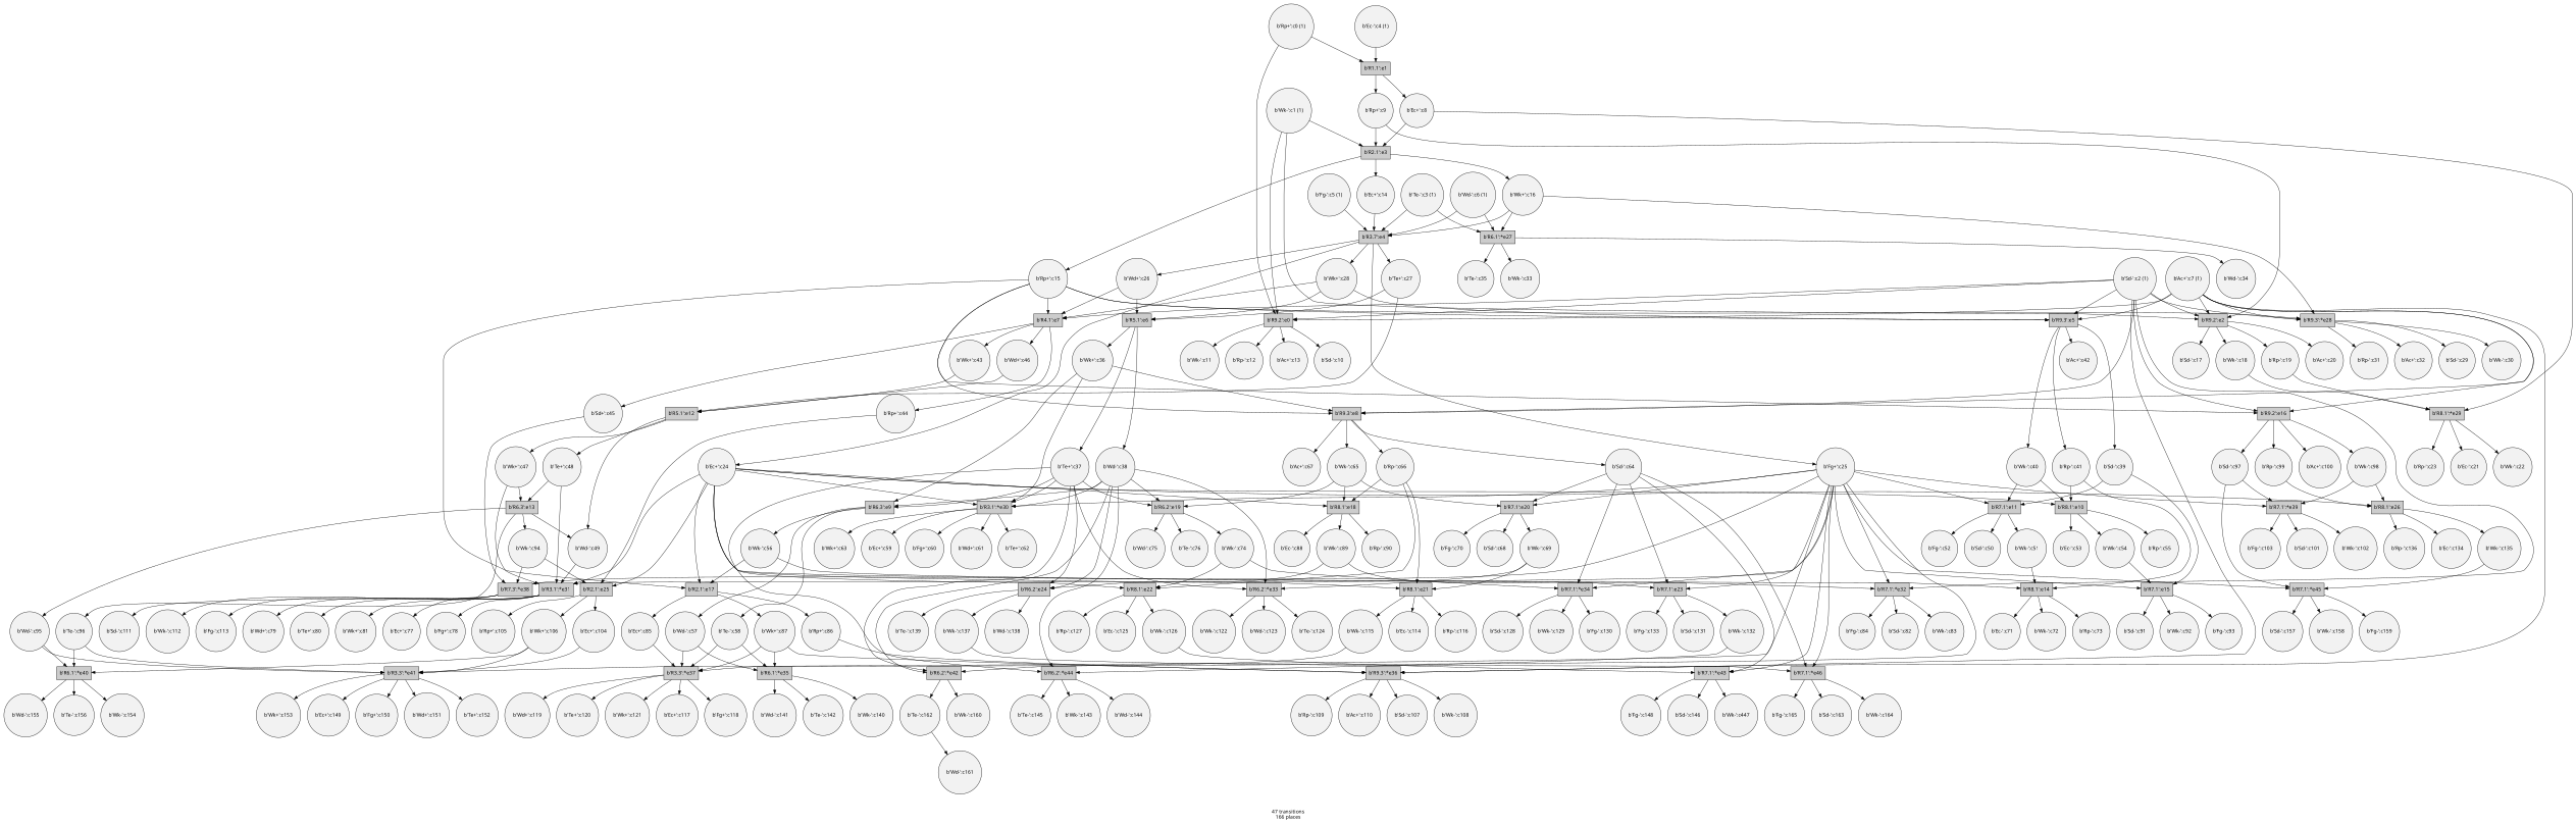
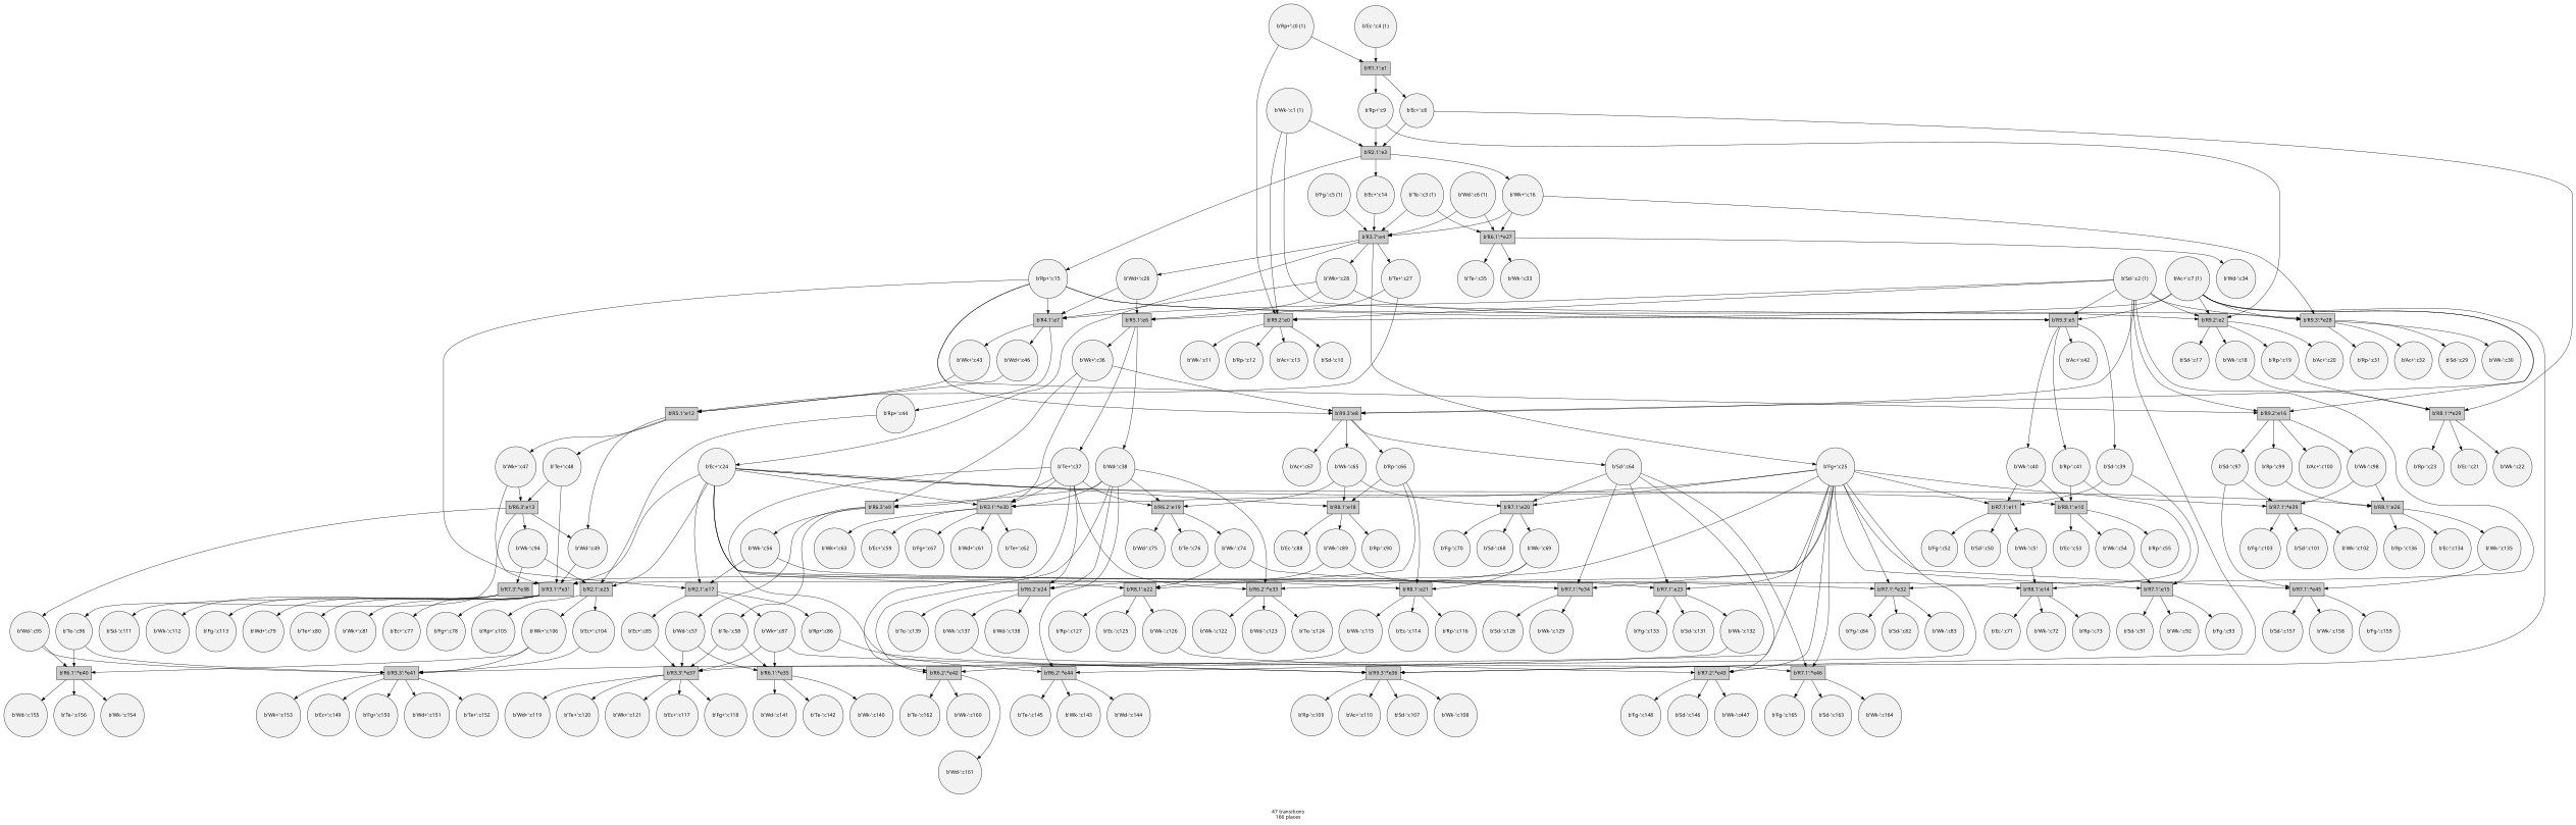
  digraph {
    fontname="Noto Sans"
    label="47 transitions\n166 places"
    node [fillcolor=gray95 fontname="Noto Sans" shape=circle style=filled]
    edge [fontname="Noto Sans"]
    n1 [fillcolor=gray80 label="b'R9.2':e0" shape=box]
    n2 [label="b'Sd-':c10"]
    n3 [label="b'Wk-':c11"]
    n4 [label="b'Rp-':c12"]
    n5 [label="b'Ac+':c13"]
    n6 [fillcolor=gray80 label="b'R1.1':e1" shape=box]
    n7 [label="b'Ec+':c8"]
    n8 [label="b'Rp+':c9"]
    n9 [fillcolor=gray80 label="b'R2.1':e3" shape=box]
    n10 [fillcolor=gray80 label="b'R8.1':*e29" shape=box]
    n11 [fillcolor=gray80 label="b'R9.2':e2" shape=box]
    n12 [label="b'Sd-':c17"]
    n13 [label="b'Wk-':c18"]
    n14 [label="b'Rp-':c19"]
    n15 [label="b'Ac+':c20"]
    n16 [label="b'Ec+':c14"]
    n17 [label="b'Rp+':c15"]
    n18 [label="b'Wk+':c16"]
    n19 [fillcolor=gray80 label="b'R3.7':e4" shape=box]
    n20 [fillcolor=gray80 label="b'R9.3':e5" shape=box]
    n21 [fillcolor=gray80 label="b'R4.1':e7" shape=box]
    n22 [fillcolor=gray80 label="b'R9.3':e8" shape=box]
    n23 [fillcolor=gray80 label="b'R9.2':e16" shape=box]
    n24 [fillcolor=gray80 label="b'R2.1':e17" shape=box]
    n25 [fillcolor=gray80 label="b'R9.3':*e28" shape=box]
    n26 [fillcolor=gray80 label="b'R6.1':*e27" shape=box]
    n27 [label="b'Ec+':c24"]
    n28 [label="b'Fg+':c25"]
    n29 [label="b'Wd+':c26"]
    n30 [label="b'Te+':c27"]
    n31 [label="b'Wk+':c28"]
    n32 [fillcolor=gray80 label="b'R8.1':e10" shape=box]
    n33 [fillcolor=gray80 label="b'R8.1':e14" shape=box]
    n34 [fillcolor=gray80 label="b'R8.1':e18" shape=box]
    n35 [fillcolor=gray80 label="b'R8.1':e21" shape=box]
    n36 [fillcolor=gray80 label="b'R8.1':e22" shape=box]
    n37 [fillcolor=gray80 label="b'R2.1':e25" shape=box]
    n38 [fillcolor=gray80 label="b'R8.1':e26" shape=box]
    n39 [fillcolor=gray80 label="b'R3.1':*e30" shape=box]
    n40 [fillcolor=gray80 label="b'R3.1':*e31" shape=box]
    n41 [fillcolor=gray80 label="b'R7.1':e11" shape=box]
    n42 [fillcolor=gray80 label="b'R7.1':e15" shape=box]
    n43 [fillcolor=gray80 label="b'R7.1':e20" shape=box]
    n44 [fillcolor=gray80 label="b'R7.1':e23" shape=box]
    n45 [fillcolor=gray80 label="b'R7.1':*e32" shape=box]
    n46 [fillcolor=gray80 label="b'R7.1':*e34" shape=box]
    n47 [fillcolor=gray80 label="b'R3.3':*e37" shape=box]
    n48 [fillcolor=gray80 label="b'R7.3':*e38" shape=box]
    n49 [fillcolor=gray80 label="b'R7.1':*e39" shape=box]
    n50 [fillcolor=gray80 label="b'R3.3':*e41" shape=box]
-   n51 [fillcolor=gray80 label="b'R7.1':*e43" shape=box]
+   n51 [fillcolor=gray80 label="b'R7.2':*e43" shape=box]
    n52 [fillcolor=gray80 label="b'R7.1':*e45" shape=box]
    n53 [fillcolor=gray80 label="b'R7.1':*e46" shape=box]
    n54 [fillcolor=gray80 label="b'R5.1':e6" shape=box]
    n55 [fillcolor=gray80 label="b'R5.1':e12" shape=box]
    n56 [label="b'Sd-':c39"]
    n57 [label="b'Wk-':c40"]
    n58 [label="b'Rp-':c41"]
    n59 [label="b'Ac+':c42"]
    n60 [label="b'Wk+':c36"]
    n61 [label="b'Te+':c37"]
    n62 [label="b'Wd-':c38"]
    n63 [fillcolor=gray80 label="b'R6.3':e9" shape=box]
    n64 [fillcolor=gray80 label="b'R6.2':e19" shape=box]
    n65 [fillcolor=gray80 label="b'R6.2':e24" shape=box]
    n66 [fillcolor=gray80 label="b'R6.2':*e33" shape=box]
    n67 [fillcolor=gray80 label="b'R6.2':*e42" shape=box]
    n68 [fillcolor=gray80 label="b'R6.2':*e44" shape=box]
    n69 [label="b'Wk+':c43"]
    n70 [label="b'Rp+':c44"]
-   n71 [label="b'Sd+':c45"]
    n72 [label="b'Wd+':c46"]
    n73 [label="b'Sd-':c64"]
    n74 [label="b'Wk-':c65"]
    n75 [label="b'Rp-':c66"]
    n76 [label="b'Ac+':c67"]
    n77 [label="b'Wk-':c56"]
    n78 [label="b'Wd-':c57"]
    n79 [label="b'Te-':c58"]
    n80 [fillcolor=gray80 label="b'R6.1':*e35" shape=box]
    n81 [label="b'Ec-':c53"]
    n82 [label="b'Wk-':c54"]
    n83 [label="b'Rp-':c55"]
    n84 [label="b'Sd-':c50"]
    n85 [label="b'Wk-':c51"]
    n86 [label="b'Fg-':c52"]
    n87 [label="b'Wk+':c47"]
    n88 [label="b'Te+':c48"]
    n89 [label="b'Wd-':c49"]
    n90 [fillcolor=gray80 label="b'R6.3':e13" shape=box]
    n91 [label="b'Wk-':c94"]
    n92 [label="b'Wd-':c95"]
    n93 [label="b'Te-':c96"]
    n94 [fillcolor=gray80 label="b'R6.1':*e40" shape=box]
    n95 [label="b'Ec-':c71"]
    n96 [label="b'Wk-':c72"]
    n97 [label="b'Rp-':c73"]
    n98 [label="b'Sd-':c91"]
    n99 [label="b'Wk-':c92"]
    n100 [label="b'Fg-':c93"]
    n101 [label="b'Sd-':c97"]
    n102 [label="b'Wk-':c98"]
    n103 [label="b'Rp-':c99"]
    n104 [label="b'Ac+':c100"]
    n105 [label="b'Ec+':c85"]
    n106 [label="b'Rp+':c86"]
    n107 [label="b'Wk+':c87"]
    n108 [fillcolor=gray80 label="b'R9.3':*e36" shape=box]
    n109 [label="b'Ec-':c88"]
    n110 [label="b'Wk-':c89"]
    n111 [label="b'Rp-':c90"]
    n112 [label="b'Wk-':c74"]
    n113 [label="b'Wd-':c75"]
    n114 [label="b'Te-':c76"]
    n115 [label="b'Sd-':c68"]
    n116 [label="b'Wk-':c69"]
    n117 [label="b'Fg-':c70"]
    n118 [label="b'Ec-':c114"]
    n119 [label="b'Wk-':c115"]
    n120 [label="b'Rp-':c116"]
    n121 [label="b'Ec-':c125"]
    n122 [label="b'Wk-':c126"]
    n123 [label="b'Rp-':c127"]
    n124 [label="b'Sd-':c131"]
    n125 [label="b'Wk-':c132"]
    n126 [label="b'Fg-':c133"]
    n127 [label="b'Wk-':c137"]
    n128 [label="b'Wd-':c138"]
    n129 [label="b'Te-':c139"]
    n130 [label="b'Ec+':c104"]
    n131 [label="b'Rp+':c105"]
    n132 [label="b'Wk+':c106"]
    n133 [label="b'Ec-':c134"]
    n134 [label="b'Wk-':c135"]
    n135 [label="b'Rp-':c136"]
    n136 [label="b'Wk-':c33"]
    n137 [label="b'Wd-':c34"]
    n138 [label="b'Te-':c35"]
    n139 [label="b'Sd-':c29"]
    n140 [label="b'Wk-':c30"]
    n141 [label="b'Rp-':c31"]
    n142 [label="b'Ac+':c32"]
    n143 [label="b'Ec-':c21"]
    n144 [label="b'Wk-':c22"]
    n145 [label="b'Rp-':c23"]
    n146 [label="b'Ec+':c59"]
-   n147 [label="b'Fg+':c60"]
+   n147 [label="b'Fg+':c67"]
    n148 [label="b'Wd+':c61"]
    n149 [label="b'Te+':c62"]
    n150 [label="b'Wk+':c63"]
    n151 [label="b'Ec+':c77"]
    n152 [label="b'Fg+':c78"]
    n153 [label="b'Wd+':c79"]
    n154 [label="b'Te+':c80"]
    n155 [label="b'Wk+':c81"]
    n156 [label="b'Sd-':c82"]
    n157 [label="b'Wk-':c83"]
    n158 [label="b'Fg-':c84"]
    n159 [label="b'Wk-':c122"]
    n160 [label="b'Wd-':c123"]
    n161 [label="b'Te-':c124"]
    n162 [label="b'Sd-':c128"]
    n163 [label="b'Wk-':c129"]
-   n164 [label="b'Fg-':c130"]
    n165 [label="b'Wk-':c140"]
    n166 [label="b'Wd-':c141"]
    n167 [label="b'Te-':c142"]
    n168 [label="b'Sd-':c107"]
    n169 [label="b'Wk-':c108"]
    n170 [label="b'Rp-':c109"]
    n171 [label="b'Ac+':c110"]
    n172 [label="b'Ec+':c117"]
    n173 [label="b'Fg+':c118"]
    n174 [label="b'Wd+':c119"]
    n175 [label="b'Te+':c120"]
    n176 [label="b'Wk+':c121"]
    n177 [label="b'Sd-':c111"]
    n178 [label="b'Wk-':c112"]
    n179 [label="b'Fg-':c113"]
    n180 [label="b'Sd-':c101"]
    n181 [label="b'Wk-':c102"]
    n182 [label="b'Fg-':c103"]
    n183 [label="b'Wk-':c154"]
    n184 [label="b'Wd-':c155"]
    n185 [label="b'Te-':c156"]
    n186 [label="b'Ec+':c149"]
    n187 [label="b'Fg+':c150"]
    n188 [label="b'Wd+':c151"]
    n189 [label="b'Te+':c152"]
    n190 [label="b'Wk+':c153"]
    n191 [label="b'Wk-':c160"]
    n192 [label="b'Wd-':c161"]
    n193 [label="b'Te-':c162"]
    n194 [label="b'Sd-':c146"]
    n195 [label="b'Wk-':c447"]
    n196 [label="b'Fg-':c148"]
    n197 [label="b'Wk-':c143"]
    n198 [label="b'Wd-':c144"]
    n199 [label="b'Te-':c145"]
    n200 [label="b'Sd-':c157"]
    n201 [label="b'Wk-':c158"]
    n202 [label="b'Fg-':c159"]
    n203 [label="b'Sd-':c163"]
    n204 [label="b'Wk-':c164"]
    n205 [label="b'Fg-':c165"]
    n206 [label="b'Rp+':c0 (1)"]
    n207 [label="b'Wk-':c1 (1)"]
    n208 [label="b'Sd-':c2 (1)"]
    n209 [label="b'Te-':c3 (1)"]
    n210 [label="b'Ec-':c4 (1)"]
    n211 [label="b'Fg-':c5 (1)"]
    n212 [label="b'Wd-':c6 (1)"]
    n213 [label="b'Ac+':c7 (1)"]
    n1 -> n2
    n1 -> n3
    n1 -> n4
    n1 -> n5
    n6 -> n7
    n6 -> n8
    n7 -> n9
    n7 -> n10
    n8 -> n9
    n8 -> n11
    n9 -> n16
    n9 -> n17
    n9 -> n18
    n10 -> n143
    n10 -> n144
    n10 -> n145
    n11 -> n12
    n11 -> n13
    n11 -> n14
    n11 -> n15
    n13 -> n10
    n14 -> n10
    n16 -> n19
    n17 -> n20
    n17 -> n21
    n17 -> n22
    n17 -> n23
    n17 -> n24
    n17 -> n25
    n18 -> n19
    n18 -> n25
    n18 -> n26
    n19 -> n27
    n19 -> n28
    n19 -> n29
    n19 -> n30
    n19 -> n31
    n20 -> n56
    n20 -> n57
    n20 -> n58
    n20 -> n59
    n21 -> n69
    n21 -> n70
-   n21 -> n71
    n21 -> n72
    n22 -> n73
    n22 -> n74
    n22 -> n75
    n22 -> n76
    n23 -> n101
    n23 -> n102
    n23 -> n103
    n23 -> n104
    n24 -> n105
    n24 -> n106
    n24 -> n107
    n25 -> n139
    n25 -> n140
    n25 -> n141
    n25 -> n142
    n26 -> n136
    n26 -> n137
    n26 -> n138
    n27 -> n24
    n27 -> n32
    n27 -> n33
    n27 -> n34
    n27 -> n35
    n27 -> n36
    n27 -> n37
    n27 -> n38
    n27 -> n39
    n27 -> n40
    n28 -> n39
    n28 -> n40
    n28 -> n41
    n28 -> n42
    n28 -> n43
    n28 -> n44
    n28 -> n45
    n28 -> n46
    n28 -> n47
    n28 -> n48
    n28 -> n49
    n28 -> n50
    n28 -> n51
    n28 -> n52
    n28 -> n53
    n29 -> n21
    n29 -> n54
    n30 -> n54
    n30 -> n55
    n31 -> n20
    n31 -> n21
    n31 -> n54
    n32 -> n81
    n32 -> n82
    n32 -> n83
    n33 -> n95
    n33 -> n96
    n33 -> n97
    n34 -> n109
    n34 -> n110
    n34 -> n111
    n35 -> n118
    n35 -> n119
    n35 -> n120
    n36 -> n121
    n36 -> n122
    n36 -> n123
    n37 -> n130
    n37 -> n131
    n37 -> n132
    n38 -> n133
    n38 -> n134
    n38 -> n135
    n39 -> n146
    n39 -> n147
    n39 -> n148
    n39 -> n149
    n39 -> n150
    n40 -> n151
    n40 -> n152
    n40 -> n153
    n40 -> n154
    n40 -> n155
    n41 -> n84
    n41 -> n85
    n41 -> n86
    n42 -> n98
    n42 -> n99
    n42 -> n100
    n43 -> n115
    n43 -> n116
    n43 -> n117
    n44 -> n124
    n44 -> n125
    n44 -> n126
    n45 -> n156
    n45 -> n157
    n45 -> n158
    n46 -> n162
    n46 -> n163
-   n46 -> n164
    n47 -> n172
    n47 -> n173
    n47 -> n174
    n47 -> n175
    n47 -> n176
    n48 -> n177
    n48 -> n178
    n48 -> n179
    n49 -> n180
    n49 -> n181
    n49 -> n182
    n50 -> n186
    n50 -> n187
    n50 -> n188
    n50 -> n189
    n50 -> n190
    n51 -> n194
    n51 -> n195
    n51 -> n196
    n52 -> n200
    n52 -> n201
    n52 -> n202
    n53 -> n203
    n53 -> n204
    n53 -> n205
    n54 -> n60
    n54 -> n61
    n54 -> n62
    n55 -> n87
    n55 -> n88
    n55 -> n89
    n56 -> n41
    n56 -> n42
    n57 -> n32
    n57 -> n41
    n58 -> n32
    n58 -> n33
    n60 -> n22
    n60 -> n39
    n60 -> n63
    n61 -> n39
    n61 -> n63
    n61 -> n64
    n61 -> n65
    n61 -> n66
    n61 -> n67
    n61 -> n68
    n62 -> n39
    n62 -> n63
    n62 -> n64
    n62 -> n65
    n62 -> n66
    n62 -> n67
    n62 -> n68
    n63 -> n77
    n63 -> n78
    n63 -> n79
    n64 -> n112
    n64 -> n113
    n64 -> n114
    n65 -> n127
    n65 -> n128
    n65 -> n129
    n66 -> n159
    n66 -> n160
    n66 -> n161
    n67 -> n191
-   n193 -> n192
+   n67 -> n192
    n67 -> n193
    n68 -> n197
    n68 -> n198
    n68 -> n199
    n69 -> n55
    n70 -> n37
-   n71 -> n48
    n72 -> n55
    n73 -> n43
    n73 -> n44
    n73 -> n46
    n73 -> n51
    n73 -> n53
    n74 -> n34
    n74 -> n43
    n74 -> n64
    n75 -> n34
    n75 -> n35
    n75 -> n36
    n77 -> n24
    n77 -> n45
    n78 -> n47
    n78 -> n80
    n79 -> n47
    n79 -> n80
    n80 -> n165
    n80 -> n166
    n80 -> n167
    n82 -> n42
    n85 -> n33
    n87 -> n40
    n87 -> n90
    n88 -> n40
    n88 -> n90
    n89 -> n40
    n90 -> n89
    n90 -> n91
    n90 -> n92
    n90 -> n93
    n91 -> n37
    n91 -> n48
    n92 -> n50
    n92 -> n94
    n93 -> n50
    n93 -> n94
    n94 -> n183
    n94 -> n184
    n94 -> n185
    n101 -> n49
    n101 -> n52
    n102 -> n38
    n102 -> n49
    n103 -> n38
    n105 -> n47
    n106 -> n108
    n107 -> n47
    n107 -> n80
    n107 -> n108
    n108 -> n168
    n108 -> n169
    n108 -> n170
    n108 -> n171
    n110 -> n44
    n110 -> n65
    n112 -> n36
    n112 -> n46
    n116 -> n35
    n116 -> n66
    n119 -> n67
    n122 -> n51
    n125 -> n68
    n127 -> n53
    n130 -> n50
    n132 -> n50
    n132 -> n94
    n134 -> n52
    n206 -> n1
    n206 -> n6
    n207 -> n1
    n207 -> n9
    n207 -> n11
    n208 -> n1
    n208 -> n11
    n208 -> n20
    n208 -> n21
    n208 -> n22
    n208 -> n23
    n208 -> n25
    n208 -> n45
    n208 -> n108
    n209 -> n19
    n209 -> n26
    n210 -> n6
    n211 -> n19
    n212 -> n19
    n212 -> n26
    n213 -> n1
    n213 -> n11
    n213 -> n20
    n213 -> n22
    n213 -> n23
    n213 -> n25
    n213 -> n108
  }
